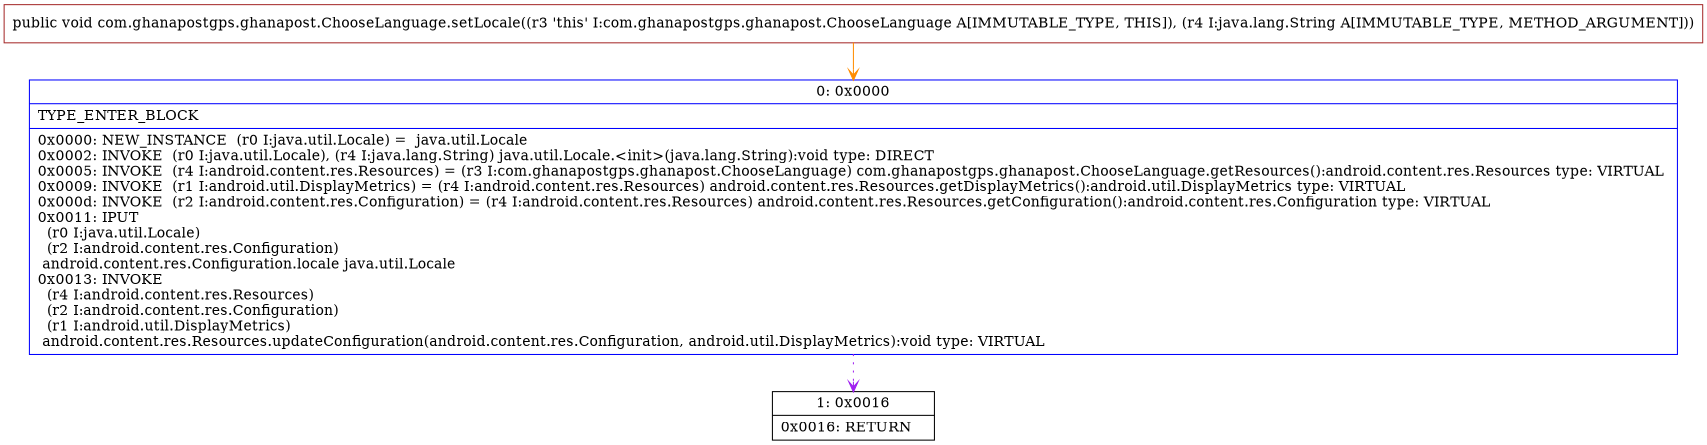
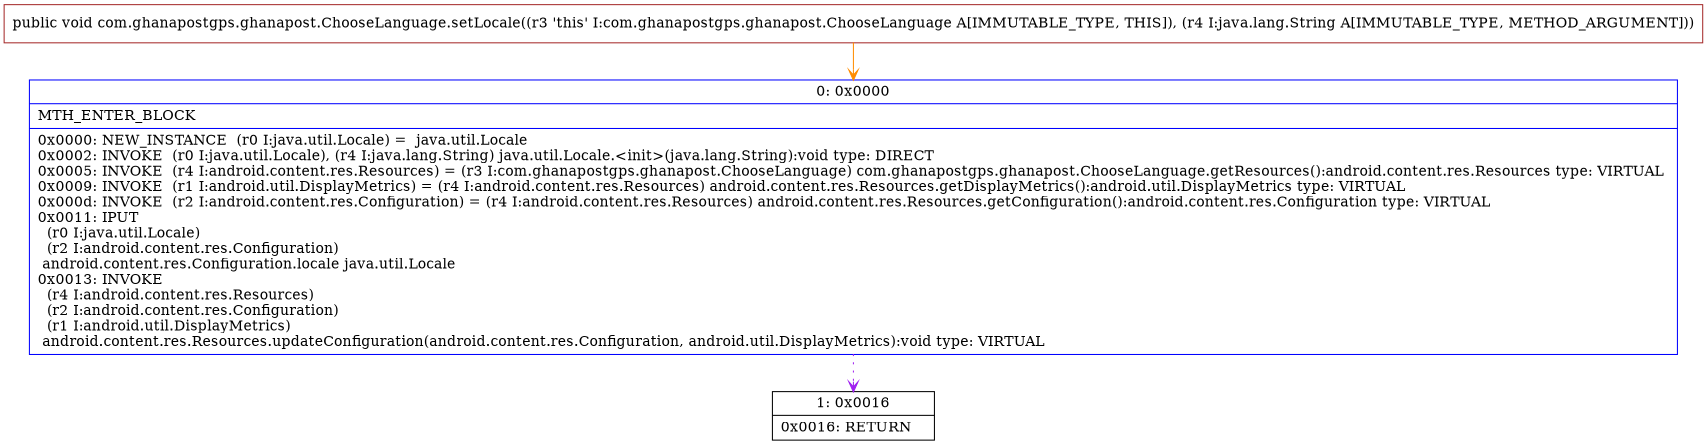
  digraph {
    node [shape=record]
    edge [arrowhead=vee]
-   n1 [label="{0\:\ 0x0000|TYPE_ENTER_BLOCK\l|0x0000: NEW_INSTANCE  (r0 I:java.util.Locale) =  java.util.Locale \l0x0002: INVOKE  (r0 I:java.util.Locale), (r4 I:java.lang.String) java.util.Locale.\<init\>(java.lang.String):void type: DIRECT \l0x0005: INVOKE  (r4 I:android.content.res.Resources) = (r3 I:com.ghanapostgps.ghanapost.ChooseLanguage) com.ghanapostgps.ghanapost.ChooseLanguage.getResources():android.content.res.Resources type: VIRTUAL \l0x0009: INVOKE  (r1 I:android.util.DisplayMetrics) = (r4 I:android.content.res.Resources) android.content.res.Resources.getDisplayMetrics():android.util.DisplayMetrics type: VIRTUAL \l0x000d: INVOKE  (r2 I:android.content.res.Configuration) = (r4 I:android.content.res.Resources) android.content.res.Resources.getConfiguration():android.content.res.Configuration type: VIRTUAL \l0x0011: IPUT  \l  (r0 I:java.util.Locale)\l  (r2 I:android.content.res.Configuration)\l android.content.res.Configuration.locale java.util.Locale \l0x0013: INVOKE  \l  (r4 I:android.content.res.Resources)\l  (r2 I:android.content.res.Configuration)\l  (r1 I:android.util.DisplayMetrics)\l android.content.res.Resources.updateConfiguration(android.content.res.Configuration, android.util.DisplayMetrics):void type: VIRTUAL \l}" color=blue]
+   n1 [label="{0\:\ 0x0000|MTH_ENTER_BLOCK\l|0x0000: NEW_INSTANCE  (r0 I:java.util.Locale) =  java.util.Locale \l0x0002: INVOKE  (r0 I:java.util.Locale), (r4 I:java.lang.String) java.util.Locale.\<init\>(java.lang.String):void type: DIRECT \l0x0005: INVOKE  (r4 I:android.content.res.Resources) = (r3 I:com.ghanapostgps.ghanapost.ChooseLanguage) com.ghanapostgps.ghanapost.ChooseLanguage.getResources():android.content.res.Resources type: VIRTUAL \l0x0009: INVOKE  (r1 I:android.util.DisplayMetrics) = (r4 I:android.content.res.Resources) android.content.res.Resources.getDisplayMetrics():android.util.DisplayMetrics type: VIRTUAL \l0x000d: INVOKE  (r2 I:android.content.res.Configuration) = (r4 I:android.content.res.Resources) android.content.res.Resources.getConfiguration():android.content.res.Configuration type: VIRTUAL \l0x0011: IPUT  \l  (r0 I:java.util.Locale)\l  (r2 I:android.content.res.Configuration)\l android.content.res.Configuration.locale java.util.Locale \l0x0013: INVOKE  \l  (r4 I:android.content.res.Resources)\l  (r2 I:android.content.res.Configuration)\l  (r1 I:android.util.DisplayMetrics)\l android.content.res.Resources.updateConfiguration(android.content.res.Configuration, android.util.DisplayMetrics):void type: VIRTUAL \l}" color=blue]
    n2 [label="{1\:\ 0x0016|0x0016: RETURN   \l}" color=black]
    n3 [label="{public void com.ghanapostgps.ghanapost.ChooseLanguage.setLocale((r3 'this' I:com.ghanapostgps.ghanapost.ChooseLanguage A[IMMUTABLE_TYPE, THIS]), (r4 I:java.lang.String A[IMMUTABLE_TYPE, METHOD_ARGUMENT])) }" color=brown]
    n1 -> n2 [color=purple style=dotted]
    n3 -> n1 [color=darkorange style=solid]
  }
